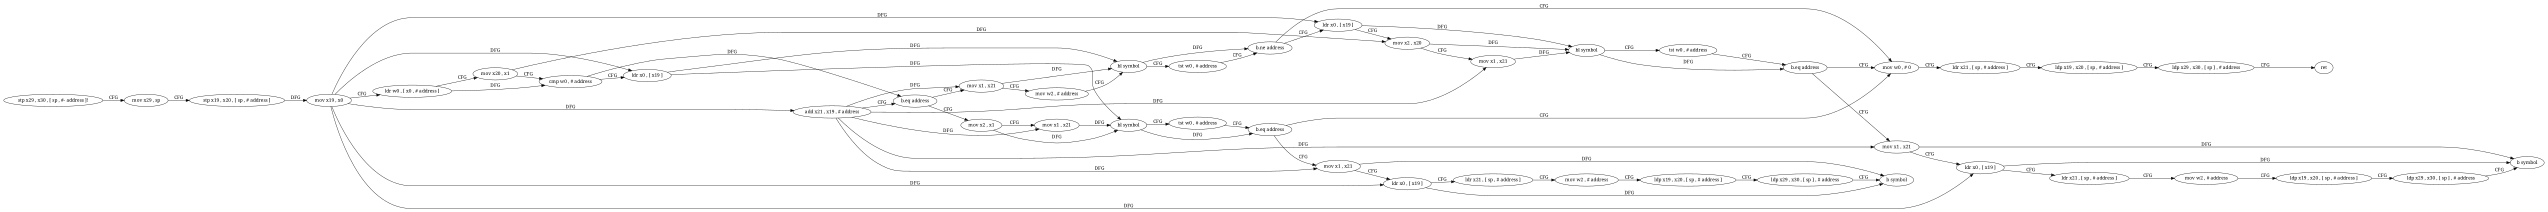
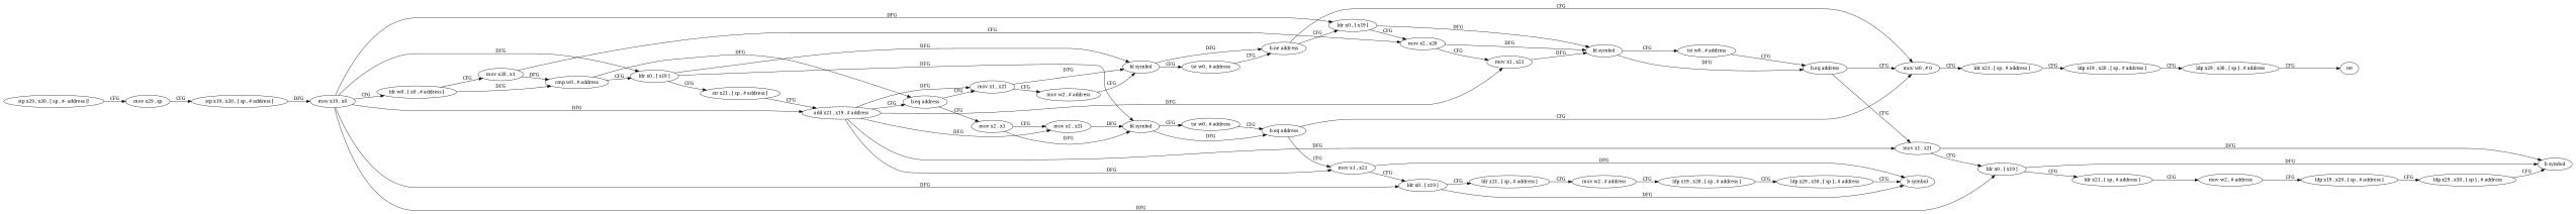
  digraph {
    fontname="Noto Serif"
    rankdir=LR
    node [fontname="Noto Serif"]
    edge [fontname="Noto Serif"]
    n1 [label="stp x29 , x30 , [ sp , #- address ]!"]
    n2 [label="mov x29 , sp"]
    n3 [label="stp x19 , x20 , [ sp , # address ]"]
    n4 [label="mov x19 , x0"]
    n5 [label="ldr w0 , [ x0 , # address ]"]
    n6 [label="ldr x0 , [ x19 ]"]
    n7 [label="add x21 , x19 , # address"]
    n8 [label="ldr x0 , [ x19 ]"]
    n9 [label="ldr x0 , [ x19 ]"]
    n10 [label="ldr x0 , [ x19 ]"]
    n11 [label="mov x20 , x1"]
    n12 [label="cmp w0 , # address"]
+   n13 [label="str x21 , [ sp , # address ]"]
    n14 [label="bl symbol"]
    n15 [label="bl symbol"]
    n16 [label="b.eq address"]
    n17 [label="mov x1 , x21"]
    n18 [label="mov x1 , x21"]
    n19 [label="mov x1 , x21"]
    n20 [label="mov x1 , x21"]
    n21 [label="mov x1 , x21"]
    n22 [label="mov x2 , x20"]
    n23 [label="bl symbol"]
    n24 [label="b symbol"]
    n25 [label="ldr x21 , [ sp , # address ]"]
    n26 [label="b symbol"]
    n27 [label="ldr x21 , [ sp , # address ]"]
    n28 [label="mov x2 , x1"]
    n29 [label="tst w0 , # address"]
    n30 [label="b.ne address"]
    n31 [label="tst w0 , # address"]
    n32 [label="b.eq address"]
    n33 [label="mov w2 , # address"]
    n34 [label="mov w0 , # 0"]
    n35 [label="ldr x21 , [ sp , # address ]"]
    n36 [label="tst w0 , # address"]
    n37 [label="b.eq address"]
    n38 [label="ldp x19 , x20 , [ sp , # address ]"]
    n39 [label="ldp x29 , x30 , [ sp ] , # address"]
    n40 [label=ret]
    n41 [label="mov w2 , # address"]
    n42 [label="ldp x19 , x20 , [ sp , # address ]"]
    n43 [label="ldp x29 , x30 , [ sp ] , # address"]
    n44 [label="mov w2 , # address"]
    n45 [label="ldp x19 , x20 , [ sp , # address ]"]
    n46 [label="ldp x29 , x30 , [ sp ] , # address"]
    n1 -> n2 [label=CFG]
    n2 -> n3 [label=CFG]
    n3 -> n4 [label=DFG]
    n4 -> n5 [label=CFG]
    n4 -> n6 [label=DFG]
    n4 -> n7 [label=DFG]
    n4 -> n8 [label=DFG]
    n4 -> n9 [label=DFG]
    n4 -> n10 [label=DFG]
    n5 -> n11 [label=CFG]
    n5 -> n12 [label=DFG]
+   n6 -> n13 [label=CFG]
    n6 -> n14 [label=DFG]
    n6 -> n15 [label=DFG]
    n7 -> n16 [label=CFG]
    n7 -> n17 [label=DFG]
    n7 -> n18 [label=DFG]
    n7 -> n19 [label=DFG]
    n7 -> n20 [label=DFG]
    n7 -> n21 [label=DFG]
    n8 -> n22 [label=CFG]
    n8 -> n23 [label=DFG]
    n9 -> n24 [label=DFG]
    n9 -> n25 [label=CFG]
    n10 -> n26 [label=DFG]
    n10 -> n27 [label=CFG]
-   n11 -> n12 [label=CFG]
-   n11 -> n22 [label=DFG]
+   n11 -> n12 [label=DFG]
+   n11 -> n22 [label=CFG]
    n12 -> n6 [label=CFG]
    n12 -> n16 [label=DFG]
+   n13 -> n7 [label=CFG]
    n14 -> n29 [label=CFG]
    n14 -> n30 [label=DFG]
    n15 -> n31 [label=CFG]
    n15 -> n32 [label=DFG]
    n16 -> n17 [label=CFG]
    n16 -> n28 [label=CFG]
    n17 -> n14 [label=DFG]
    n17 -> n33 [label=CFG]
    n18 -> n15 [label=DFG]
    n19 -> n9 [label=CFG]
    n19 -> n24 [label=DFG]
    n20 -> n23 [label=DFG]
    n21 -> n10 [label=CFG]
    n21 -> n26 [label=DFG]
    n22 -> n20 [label=CFG]
    n22 -> n23 [label=DFG]
    n23 -> n36 [label=CFG]
    n23 -> n37 [label=DFG]
    n25 -> n41 [label=CFG]
    n27 -> n44 [label=CFG]
    n28 -> n15 [label=DFG]
    n28 -> n18 [label=CFG]
    n29 -> n30 [label=CFG]
    n30 -> n8 [label=CFG]
    n30 -> n34 [label=CFG]
    n31 -> n32 [label=CFG]
    n32 -> n19 [label=CFG]
    n32 -> n34 [label=CFG]
    n33 -> n14 [label=CFG]
    n34 -> n35 [label=CFG]
    n35 -> n38 [label=CFG]
    n36 -> n37 [label=CFG]
    n37 -> n21 [label=CFG]
    n37 -> n34 [label=CFG]
    n38 -> n39 [label=CFG]
    n39 -> n40 [label=CFG]
    n41 -> n42 [label=CFG]
    n42 -> n43 [label=CFG]
    n43 -> n24 [label=CFG]
    n44 -> n45 [label=CFG]
    n45 -> n46 [label=CFG]
    n46 -> n26 [label=CFG]
  }
